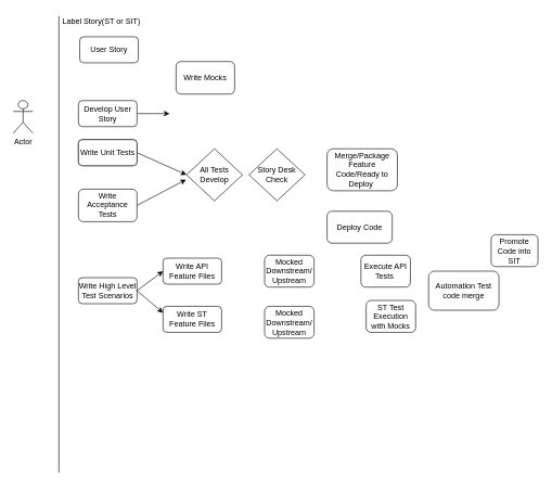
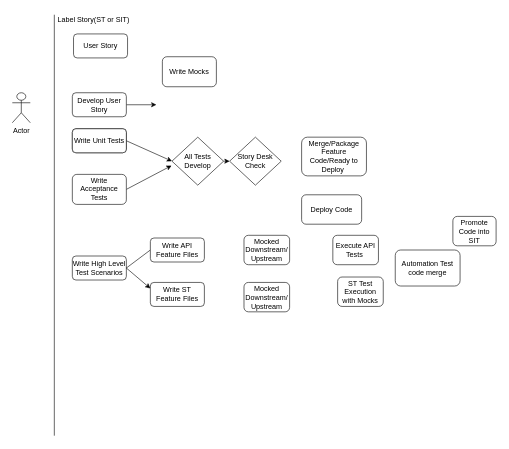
  <mxCell id="0" />
  <mxCell id="1" parent="0" />
  <mxCell id="2" value="" style="endArrow=none;html=1;rounded=0;" parent="1" edge="1"><mxGeometry width="50" height="50" relative="1" as="geometry"><mxPoint x="90" y="725.333" as="sourcePoint" /><mxPoint x="90" as="targetPoint" y="24" /></mxGeometry></mxCell>
  <mxCell id="3" value="Actor" style="shape=umlActor;verticalLabelPosition=bottom;verticalAlign=top;html=1;outlineConnect=0;" parent="1" vertex="1"><mxGeometry x="20" y="154" width="30" height="50" as="geometry" /></mxCell>
  <mxCell id="4" value="" style="edgeStyle=none;rounded=0;orthogonalLoop=1;jettySize=auto;html=1;" parent="1" source="5" edge="1"><mxGeometry relative="1" as="geometry"><mxPoint x="260" y="174" as="targetPoint" /></mxGeometry></mxCell>
  <mxCell id="5" value="Develop User Story" style="rounded=1;whiteSpace=wrap;html=1;" parent="1" vertex="1"><mxGeometry x="120" y="154" width="90" height="40" as="geometry" /></mxCell>
  <mxCell id="6" value="Write Unit Tests" style="rounded=1;whiteSpace=wrap;html=1;" parent="1" vertex="1"><mxGeometry x="120" y="214" width="90" height="40" as="geometry" /></mxCell>
  <mxCell id="7" value="Write High Level Test Scenarios" style="rounded=1;whiteSpace=wrap;html=1;" parent="1" vertex="1"><mxGeometry x="120" y="426" width="90" height="40" as="geometry" /></mxCell>
  <mxCell id="8" style="edgeStyle=none;rounded=0;orthogonalLoop=1;jettySize=auto;html=1;exitX=1;exitY=0.5;exitDx=0;exitDy=0;entryX=-0.008;entryY=0.592;entryDx=0;entryDy=0;entryPerimeter=0;" parent="1" source="9" target="17" edge="1"><mxGeometry relative="1" as="geometry" /></mxCell>
  <mxCell id="9" value="Write Acceptance Tests" style="rounded=1;whiteSpace=wrap;html=1;" parent="1" vertex="1"><mxGeometry x="120" y="290" width="90" height="50" as="geometry" /></mxCell>
  <mxCell id="10" value="Write Mocks" style="rounded=1;whiteSpace=wrap;html=1;" parent="1" vertex="1"><mxGeometry x="270" y="94" width="90" height="50" as="geometry" /></mxCell>
  <mxCell id="11" value="Story Desk Check" style="rhombus;whiteSpace=wrap;html=1;" parent="1" vertex="1"><mxGeometry x="382" y="228" width="86" height="80" as="geometry" /></mxCell>
- <mxCell id="12" value="" style="edgeStyle=none;rounded=0;orthogonalLoop=1;jettySize=auto;html=1;exitX=1;exitY=0.5;exitDx=0;exitDy=0;entryX=0;entryY=0.5;entryDx=0;entryDy=0;" parent="1" source="7" target="13" edge="1"><mxGeometry relative="1" as="geometry"><mxPoint x="210" y="314" as="sourcePoint" /><mxPoint x="370" y="309" as="targetPoint" /></mxGeometry></mxCell>
+ <mxCell id="12" value="" style="edgeStyle=none;rounded=0;orthogonalLoop=1;jettySize=auto;html=1;exitX=1;exitY=0.5;exitDx=0;exitDy=0;entryX=0;entryY=0.5;entryDx=0;entryDy=0;endArrow=none;" parent="1" source="7" target="13" edge="1"><mxGeometry relative="1" as="geometry"><mxPoint x="210" y="314" as="sourcePoint" /><mxPoint x="370" y="309" as="targetPoint" /></mxGeometry></mxCell>
  <mxCell id="13" value="Write API Feature Files" style="rounded=1;whiteSpace=wrap;html=1;" parent="1" vertex="1"><mxGeometry x="250" y="396" width="90" height="40" as="geometry" /></mxCell>
  <mxCell id="14" style="edgeStyle=none;rounded=0;orthogonalLoop=1;jettySize=auto;html=1;exitX=1;exitY=0.5;exitDx=0;exitDy=0;entryX=0;entryY=0.5;entryDx=0;entryDy=0;" parent="1" source="15" target="17" edge="1"><mxGeometry relative="1" as="geometry" /></mxCell>
  <mxCell id="15" value="Write Unit Tests" style="rounded=1;whiteSpace=wrap;html=1;" parent="1" vertex="1"><mxGeometry x="120" y="214" width="90" height="40" as="geometry" /></mxCell>
+ <mxCell id="16" style="edgeStyle=none;rounded=0;orthogonalLoop=1;jettySize=auto;html=1;exitX=1;exitY=0.5;exitDx=0;exitDy=0;entryX=0;entryY=0.5;entryDx=0;entryDy=0;" parent="1" source="17" target="11" edge="1"><mxGeometry relative="1" as="geometry" /></mxCell>
  <mxCell id="17" value="All Tests Develop" style="rhombus;whiteSpace=wrap;html=1;" parent="1" vertex="1"><mxGeometry x="286" y="228" width="86" height="80" as="geometry" /></mxCell>
  <mxCell id="18" value="Merge/Package Feature Code/Ready to Deploy&amp;nbsp;" style="rounded=1;whiteSpace=wrap;html=1;" parent="1" vertex="1"><mxGeometry x="502" y="228" width="108" height="64.5" as="geometry" /></mxCell>
  <mxCell id="19" value="Deploy Code" style="rounded=1;whiteSpace=wrap;html=1;" parent="1" vertex="1"><mxGeometry x="502" y="324" width="100" height="49" as="geometry" /></mxCell>
  <mxCell id="20" value="ST Test Execution with Mocks" style="rounded=1;whiteSpace=wrap;html=1;" parent="1" vertex="1"><mxGeometry x="562" y="461" width="76" height="49" as="geometry" /></mxCell>
  <mxCell id="21" value="Automation Test code merge" style="rounded=1;whiteSpace=wrap;html=1;" parent="1" vertex="1"><mxGeometry x="658" y="416" width="108" height="60" as="geometry" /></mxCell>
  <mxCell id="22" value="Promote Code into SIT" style="rounded=1;whiteSpace=wrap;html=1;" parent="1" vertex="1"><mxGeometry x="754" y="360" width="72" height="49" as="geometry" /></mxCell>
  <mxCell id="23" value="Write ST Feature Files" style="rounded=1;whiteSpace=wrap;html=1;" parent="1" vertex="1"><mxGeometry x="250" y="470" width="90" height="40" as="geometry" /></mxCell>
  <mxCell id="24" value="" style="edgeStyle=none;rounded=0;orthogonalLoop=1;jettySize=auto;html=1;exitX=1;exitY=0.5;exitDx=0;exitDy=0;entryX=0;entryY=0.25;entryDx=0;entryDy=0;" parent="1" source="7" target="23" edge="1"><mxGeometry relative="1" as="geometry"><mxPoint x="222" y="458" as="sourcePoint" /><mxPoint x="262" y="428" as="targetPoint" /></mxGeometry></mxCell>
  <mxCell id="25" value="Mocked Downstream/&lt;br&gt;Upstream" style="rounded=1;whiteSpace=wrap;html=1;" parent="1" vertex="1"><mxGeometry x="406" y="391.5" width="76" height="49" as="geometry" /></mxCell>
  <mxCell id="26" value="Mocked Downstream/&lt;br&gt;Upstream" style="rounded=1;whiteSpace=wrap;html=1;" parent="1" vertex="1"><mxGeometry x="406" y="470" width="76" height="49" as="geometry" /></mxCell>
  <mxCell id="27" value="Execute API Tests&amp;nbsp;" style="rounded=1;whiteSpace=wrap;html=1;" parent="1" vertex="1"><mxGeometry x="554" y="391.5" width="76" height="49" as="geometry" /></mxCell>
  <mxCell id="28" value="Label Story(ST or SIT)" style="text;html=1;align=center;verticalAlign=middle;resizable=0;points=[];autosize=1;strokeColor=none;fillColor=none;" parent="1" vertex="1"><mxGeometry x="83" y="20" width="144" height="24" as="geometry" /></mxCell>
  <mxCell id="29" value="User Story" style="rounded=1;whiteSpace=wrap;html=1;" parent="1" vertex="1"><mxGeometry x="122" y="56" width="90" height="40" as="geometry" /></mxCell>
